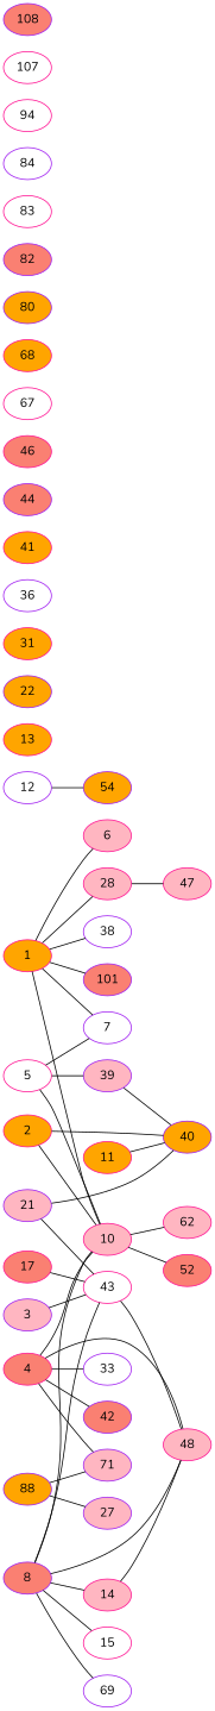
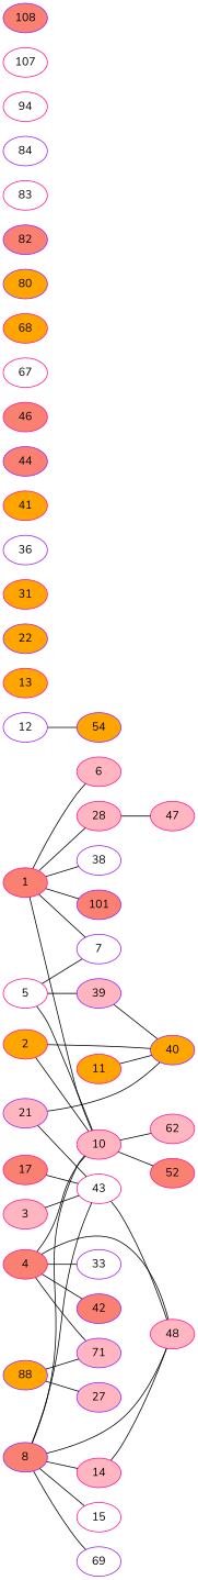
  graph {
    fontname=Nunito
    rankdir=LR
    node [color=deeppink fillcolor=white fontname=Nunito style=filled]
    edge [fontname=Nunito]
-   1 [fillcolor=orange super="+78+34+20"]
+   1 [fillcolor=salmon super="+78+34+20"]
    6 [fillcolor=lightpink super="+16+23"]
    7 [color=purple super="+19+51+25"]
    10 [fillcolor=lightpink super="+74+104"]
    28 [fillcolor=lightpink super="+35+58"]
    38 [color=purple]
    101 [color=purple fillcolor=salmon]
    52 [fillcolor=salmon]
    62 [fillcolor=lightpink super="+90"]
    47 [fillcolor=lightpink]
    2 [fillcolor=orange super="+24"]
    40 [color=purple fillcolor=orange super="+65+56+49"]
-   3 [color=purple fillcolor=lightpink super="+70"]
+   3 [fillcolor=lightpink super="+70"]
    43 [super="+91"]
    48 [fillcolor=lightpink super="+106+77+59"]
    4 [fillcolor=salmon super="+32"]
    33 [color=purple]
    42 [color=purple fillcolor=salmon super="+86"]
    71 [color=purple fillcolor=lightpink super="+76"]
    5 [super="+93+9"]
    39 [color=purple fillcolor=lightpink super="+72"]
    8 [color=purple fillcolor=salmon super="+50+37"]
    14 [fillcolor=lightpink]
    15 [super="+96"]
    69 [color=purple super="+85"]
    11 [fillcolor=orange super="+60"]
    54 [color=purple fillcolor=orange super="+97+103+63+55"]
    12 [color=purple]
    13 [fillcolor=orange]
    17 [fillcolor=salmon]
    n31 [color=purple fillcolor=orange label=88 super="+30"]
    27 [color=purple fillcolor=lightpink]
    21 [color=purple fillcolor=lightpink super="+26"]
    22 [color=purple fillcolor=orange]
    31 [fillcolor=orange]
    36 [color=purple]
    41 [fillcolor=orange]
    44 [color=purple fillcolor=salmon super="+79"]
    46 [fillcolor=salmon]
    67
    68 [fillcolor=orange]
    80 [color=purple fillcolor=orange super="+88"]
    82 [color=purple fillcolor=salmon]
    83
    84 [color=purple]
    94
    107
    108 [color=purple fillcolor=salmon]
    1 -- 6
    1 -- 7
    1 -- 10
    1 -- 28
    1 -- 38
    1 -- 101
    10 -- 52
    10 -- 62
    28 -- 47
    2 -- 10
    2 -- 40
    3 -- 43
    43 -- 48
    4 -- 10
    4 -- 48
    4 -- 33
    4 -- 42
    4 -- 71
    5 -- 7
    5 -- 10
    5 -- 39
    39 -- 40
    8 -- 10
    8 -- 43
    8 -- 48
    8 -- 14
    8 -- 15
    8 -- 69
    14 -- 48
    11 -- 40
    12 -- 54
    17 -- 43
    n31 -- 71
    n31 -- 27
    21 -- 40
    21 -- 43
  }
